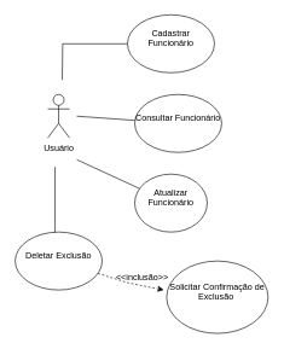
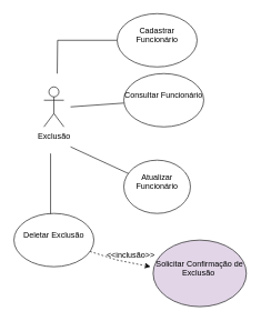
  <mxCell id="0" />
  <mxCell id="1" parent="0" />
- <mxCell id="2" value="&lt;div&gt;Usuário&lt;/div&gt;&lt;div&gt;&lt;br&gt;&lt;/div&gt;" style="shape=umlActor;html=1;verticalLabelPosition=bottom;verticalAlign=top;align=center;" vertex="1" parent="1"><mxGeometry x="65" y="130" width="30" height="60" as="geometry" /></mxCell>
+ <mxCell id="2" value="&lt;div&gt;Exclusão&lt;/div&gt;&lt;div&gt;&lt;br&gt;&lt;/div&gt;" style="shape=umlActor;html=1;verticalLabelPosition=bottom;verticalAlign=top;align=center;" vertex="1" parent="1"><mxGeometry x="65" y="130" width="30" height="60" as="geometry" /></mxCell>
  <mxCell id="3" style="edgeStyle=orthogonalEdgeStyle;rounded=0;orthogonalLoop=1;jettySize=auto;html=1;endArrow=none;endFill=0;" edge="1" parent="1" source="4"><mxGeometry relative="1" as="geometry"><mxPoint x="85" y="110" as="targetPoint" /></mxGeometry></mxCell>
  <mxCell id="4" value="Cadastrar Funcionário&lt;div&gt;&lt;br&gt;&lt;/div&gt;" style="ellipse;whiteSpace=wrap;html=1;" vertex="1" parent="1"><mxGeometry x="175" width="120" height="80" as="geometry" y="20" /></mxCell>
  <mxCell id="5" style="rounded=0;orthogonalLoop=1;jettySize=auto;html=1;endArrow=none;endFill=0;" edge="1" parent="1" source="6"><mxGeometry relative="1" as="geometry"><mxPoint x="105" y="160" as="targetPoint" /></mxGeometry></mxCell>
- <mxCell id="6" value="Consultar Funcionário&lt;div&gt;&lt;br&gt;&lt;/div&gt;" style="ellipse;whiteSpace=wrap;html=1;" vertex="1" parent="1"><mxGeometry x="185" y="130" width="120" height="80" as="geometry" /></mxCell>
+ <mxCell id="6" value="Consultar Funcionário&lt;div&gt;&lt;br&gt;&lt;/div&gt;" style="ellipse;whiteSpace=wrap;html=1;" vertex="1" parent="1"><mxGeometry x="185" y="110" width="120" height="80" as="geometry" /></mxCell>
  <mxCell id="7" style="rounded=0;orthogonalLoop=1;jettySize=auto;html=1;endArrow=none;endFill=0;" edge="1" parent="1" source="8"><mxGeometry relative="1" as="geometry"><mxPoint x="105" y="220" as="targetPoint" /></mxGeometry></mxCell>
  <mxCell id="8" value="Atualizar Funcionário&lt;div&gt;&lt;br&gt;&lt;/div&gt;" style="ellipse;whiteSpace=wrap;html=1;" vertex="1" parent="1"><mxGeometry x="185" y="240" width="100" height="80" as="geometry" /></mxCell>
- <mxCell id="9" value="Solicitar Confirmação de Exclusão&amp;nbsp;&lt;div&gt;&lt;br&gt;&lt;/div&gt;" style="ellipse;whiteSpace=wrap;html=1;" vertex="1" parent="1"><mxGeometry x="229" y="360" width="140" height="100" as="geometry" /></mxCell>
+ <mxCell id="9" value="Solicitar Confirmação de Exclusão&amp;nbsp;&lt;div&gt;&lt;br&gt;&lt;/div&gt;" style="ellipse;whiteSpace=wrap;html=1;fillColor=#e1d5e7;" vertex="1" parent="1"><mxGeometry x="229" y="360" width="140" height="100" as="geometry" /></mxCell>
  <mxCell id="10" style="rounded=0;orthogonalLoop=1;jettySize=auto;html=1;endArrow=none;endFill=0;" edge="1" parent="1"><mxGeometry relative="1" as="geometry"><mxPoint x="75" y="230" as="targetPoint" /><mxPoint x="75" y="330" as="sourcePoint" /></mxGeometry></mxCell>
  <mxCell id="11" style="rounded=0;orthogonalLoop=1;jettySize=auto;html=1;dashed=1;" edge="1" parent="1" source="12"><mxGeometry relative="1" as="geometry"><mxPoint x="225" y="400" as="targetPoint" /><Array as="points"><mxPoint x="175" y="390" /></Array></mxGeometry></mxCell>
  <mxCell id="12" value="Deletar Exclusão&lt;div&gt;&lt;br&gt;&lt;/div&gt;" style="ellipse;whiteSpace=wrap;html=1;" vertex="1" parent="1"><mxGeometry x="20" y="320" width="120" height="80" as="geometry" /></mxCell>
  <mxCell id="13" value="&lt;div&gt;&amp;lt;&amp;lt;inclusão&amp;gt;&amp;gt;&lt;/div&gt;&lt;div&gt;&lt;br&gt;&lt;/div&gt;" style="text;html=1;align=center;verticalAlign=middle;resizable=0;points=[];autosize=1;strokeColor=none;fillColor=none;" vertex="1" parent="1"><mxGeometry x="145" y="370" width="100" height="40" as="geometry" /></mxCell>
